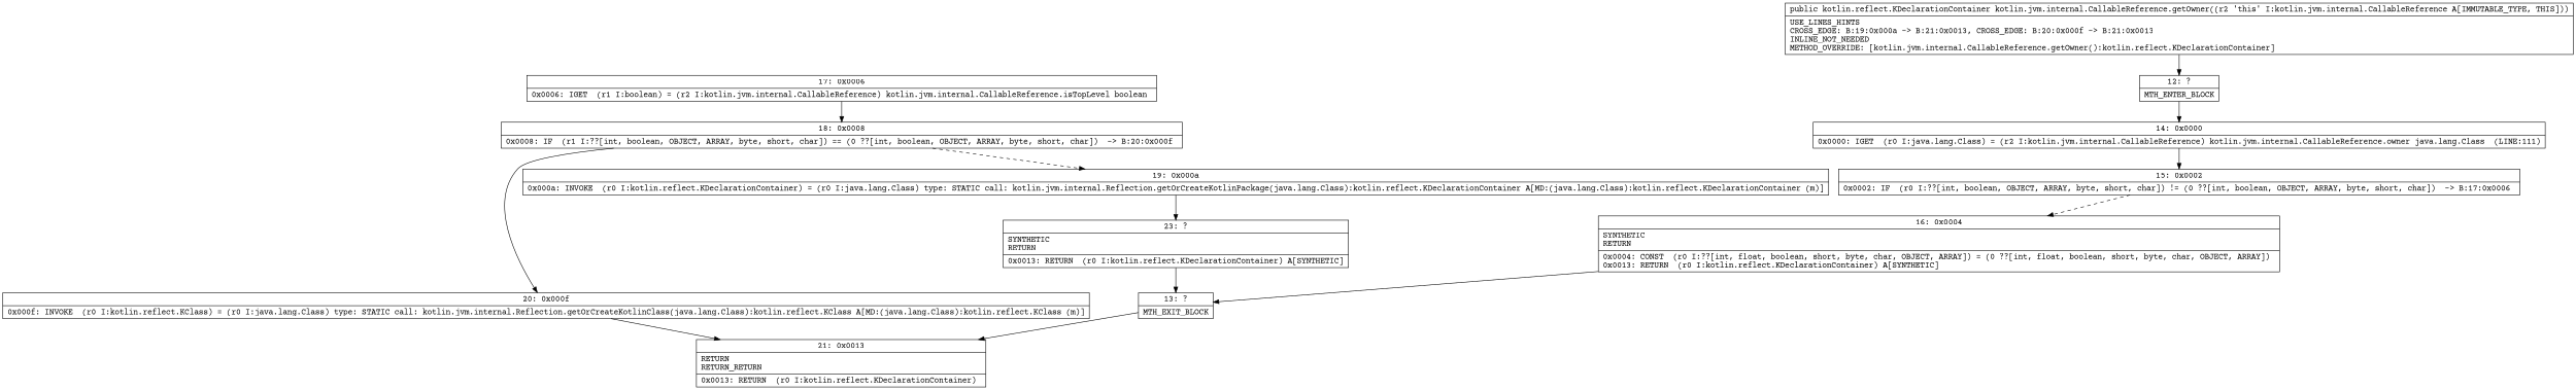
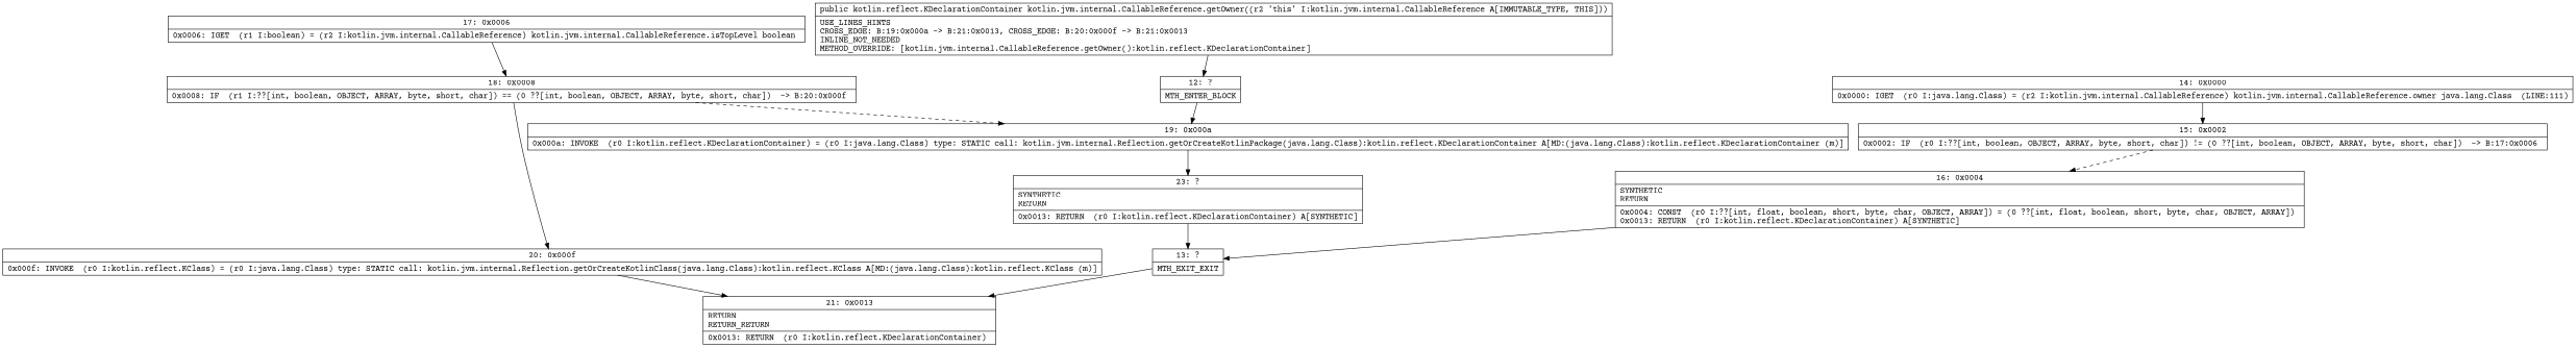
  digraph {
    fontname="Courier Prime"
    node [fontname="Courier Prime" shape=record]
    edge [fontname="Courier Prime"]
    n1 [label="{12\:\ ?|MTH_ENTER_BLOCK\l}"]
    n2 [label="{14\:\ 0x0000|0x0000: IGET  (r0 I:java.lang.Class) = (r2 I:kotlin.jvm.internal.CallableReference) kotlin.jvm.internal.CallableReference.owner java.lang.Class  (LINE:111)\l}"]
    n3 [label="{15\:\ 0x0002|0x0002: IF  (r0 I:??[int, boolean, OBJECT, ARRAY, byte, short, char]) != (0 ??[int, boolean, OBJECT, ARRAY, byte, short, char])  \-\> B:17:0x0006 \l}"]
    n4 [label="{16\:\ 0x0004|SYNTHETIC\lRETURN\l|0x0004: CONST  (r0 I:??[int, float, boolean, short, byte, char, OBJECT, ARRAY]) = (0 ??[int, float, boolean, short, byte, char, OBJECT, ARRAY]) \l0x0013: RETURN  (r0 I:kotlin.reflect.KDeclarationContainer) A[SYNTHETIC]\l}"]
-   n5 [label="{13\:\ ?|MTH_EXIT_BLOCK\l}"]
+   n5 [label="{13\:\ ?|MTH_EXIT_EXIT\l}"]
    n6 [label="{17\:\ 0x0006|0x0006: IGET  (r1 I:boolean) = (r2 I:kotlin.jvm.internal.CallableReference) kotlin.jvm.internal.CallableReference.isTopLevel boolean \l}"]
    n7 [label="{18\:\ 0x0008|0x0008: IF  (r1 I:??[int, boolean, OBJECT, ARRAY, byte, short, char]) == (0 ??[int, boolean, OBJECT, ARRAY, byte, short, char])  \-\> B:20:0x000f \l}"]
    n8 [label="{21\:\ 0x0013|RETURN\lRETURN_RETURN\l|0x0013: RETURN  (r0 I:kotlin.reflect.KDeclarationContainer) \l}"]
    n9 [label="{19\:\ 0x000a|0x000a: INVOKE  (r0 I:kotlin.reflect.KDeclarationContainer) = (r0 I:java.lang.Class) type: STATIC call: kotlin.jvm.internal.Reflection.getOrCreateKotlinPackage(java.lang.Class):kotlin.reflect.KDeclarationContainer A[MD:(java.lang.Class):kotlin.reflect.KDeclarationContainer (m)]\l}"]
    n10 [label="{20\:\ 0x000f|0x000f: INVOKE  (r0 I:kotlin.reflect.KClass) = (r0 I:java.lang.Class) type: STATIC call: kotlin.jvm.internal.Reflection.getOrCreateKotlinClass(java.lang.Class):kotlin.reflect.KClass A[MD:(java.lang.Class):kotlin.reflect.KClass (m)]\l}"]
    n11 [label="{23\:\ ?|SYNTHETIC\lRETURN\l|0x0013: RETURN  (r0 I:kotlin.reflect.KDeclarationContainer) A[SYNTHETIC]\l}"]
    n12 [label="{public kotlin.reflect.KDeclarationContainer kotlin.jvm.internal.CallableReference.getOwner((r2 'this' I:kotlin.jvm.internal.CallableReference A[IMMUTABLE_TYPE, THIS]))  | USE_LINES_HINTS\lCROSS_EDGE: B:19:0x000a \-\> B:21:0x0013, CROSS_EDGE: B:20:0x000f \-\> B:21:0x0013\lINLINE_NOT_NEEDED\lMETHOD_OVERRIDE: [kotlin.jvm.internal.CallableReference.getOwner():kotlin.reflect.KDeclarationContainer]\l}"]
-   n1 -> n2
+   n1 -> n9
    n2 -> n3
    n3 -> n4 [style=dashed]
    n4 -> n5
    n5 -> n8
    n6 -> n7
    n7 -> n9 [style=dashed]
    n7 -> n10
    n9 -> n11
    n10 -> n8
    n11 -> n5
    n12 -> n1
  }
